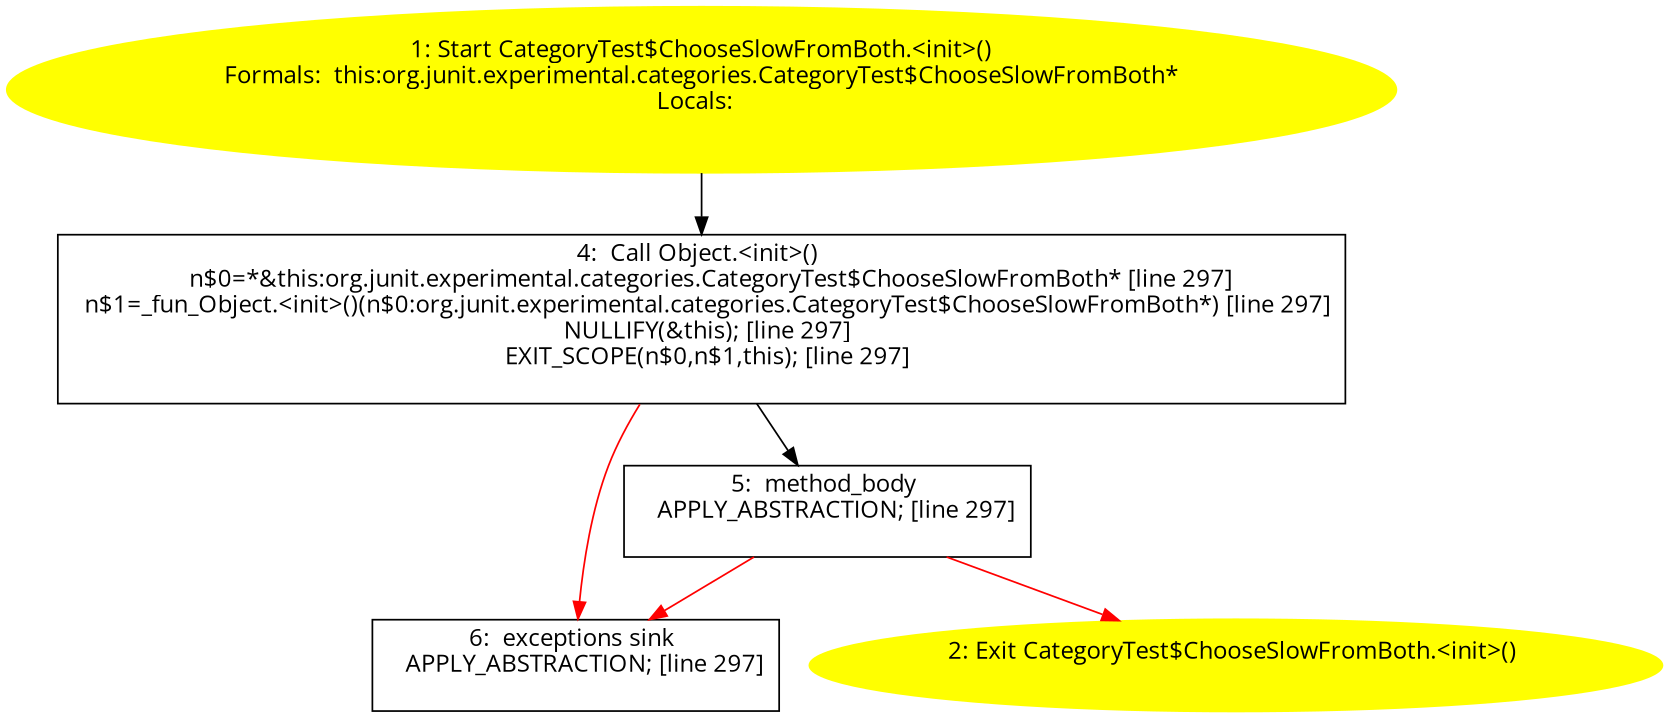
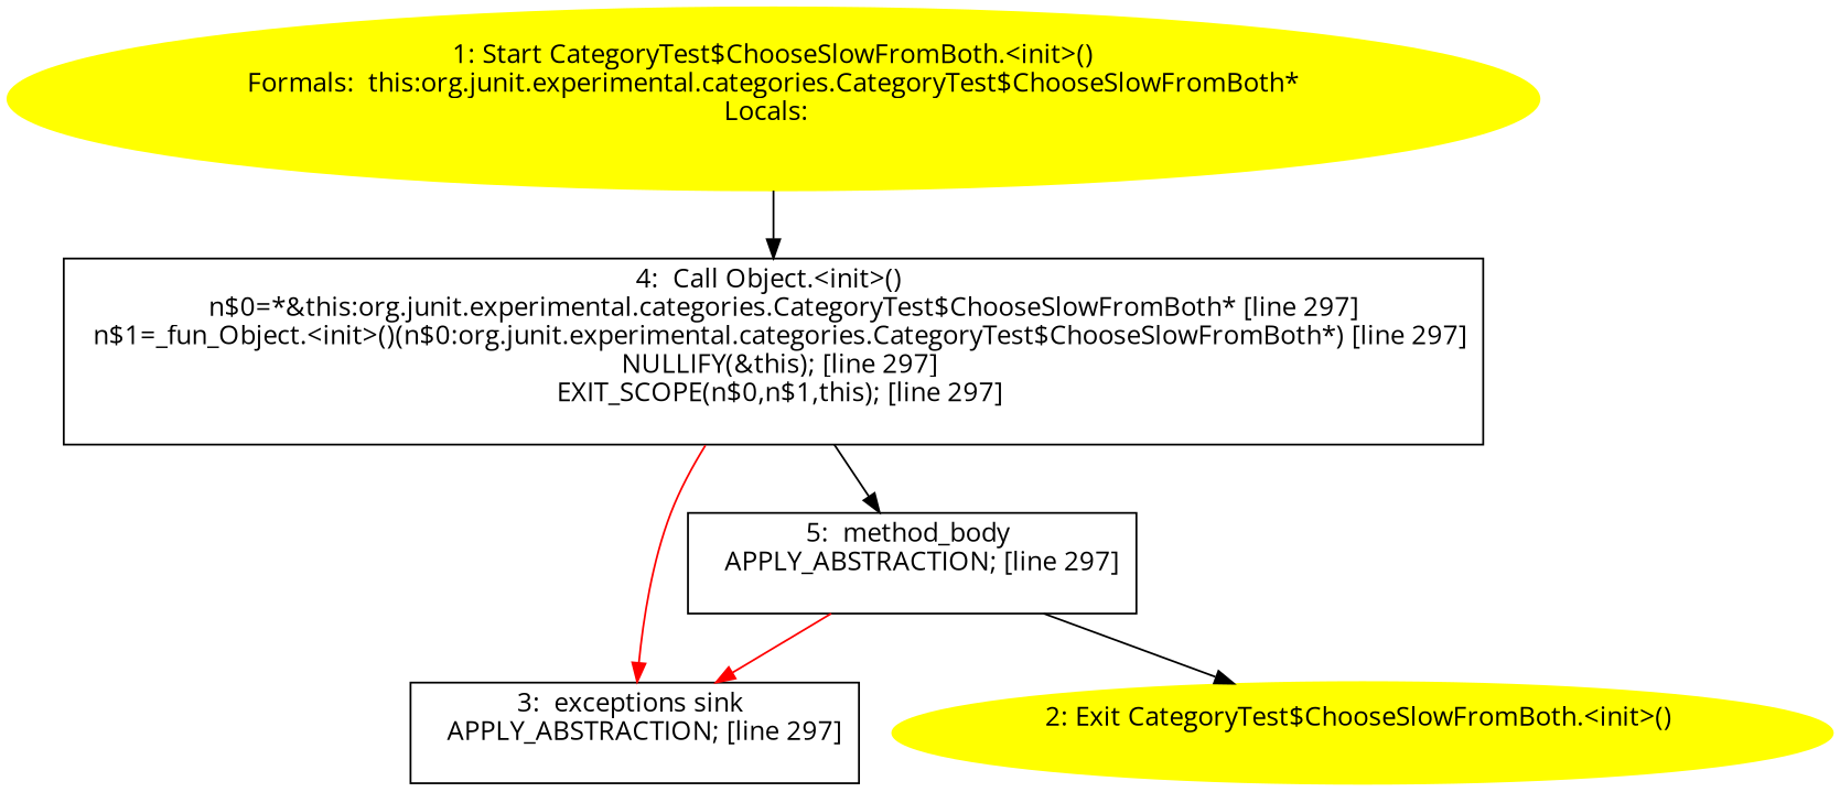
  digraph {
    fontname="Open Sans"
    node [fontname="Open Sans" shape=box]
    edge [fontname="Open Sans"]
    n1 [color=yellow label="1: Start CategoryTest$ChooseSlowFromBoth.<init>()\nFormals:  this:org.junit.experimental.categories.CategoryTest$ChooseSlowFromBoth*\nLocals:  \n  " style=filled shape=""]
    n2 [label="4:  Call Object.<init>() \n   n$0=*&this:org.junit.experimental.categories.CategoryTest$ChooseSlowFromBoth* [line 297]\n  n$1=_fun_Object.<init>()(n$0:org.junit.experimental.categories.CategoryTest$ChooseSlowFromBoth*) [line 297]\n  NULLIFY(&this); [line 297]\n  EXIT_SCOPE(n$0,n$1,this); [line 297]\n "]
-   n3 [label="6:  exceptions sink \n   APPLY_ABSTRACTION; [line 297]\n "]
+   n3 [label="3:  exceptions sink \n   APPLY_ABSTRACTION; [line 297]\n "]
    n4 [label="5:  method_body \n   APPLY_ABSTRACTION; [line 297]\n "]
    n5 [color=yellow label="2: Exit CategoryTest$ChooseSlowFromBoth.<init>() \n  " style=filled shape=""]
    n1 -> n2
    n2 -> n3 [color=red]
    n2 -> n4
    n4 -> n3 [color=red]
-   n4 -> n5 [color=red]
+   n4 -> n5
  }
